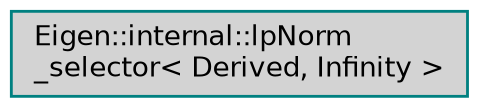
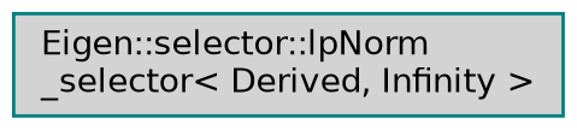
  digraph {
    rankdir=LR
-   n1 [color=teal fillcolor=lightgrey fontname=Helvetica fontsize=10 height=0.2 label="Eigen::internal::lpNorm\l_selector\< Derived, Infinity \>" shape=box style=filled width=0.4]
+   n1 [color=teal fillcolor=lightgrey fontname=Helvetica fontsize=10 height=0.2 label="Eigen::selector::lpNorm\l_selector\< Derived, Infinity \>" shape=box style=filled width=0.4]
  }
